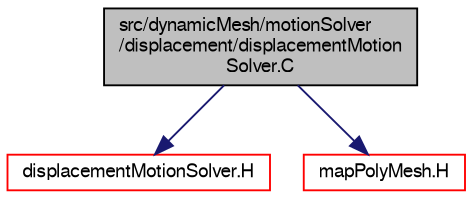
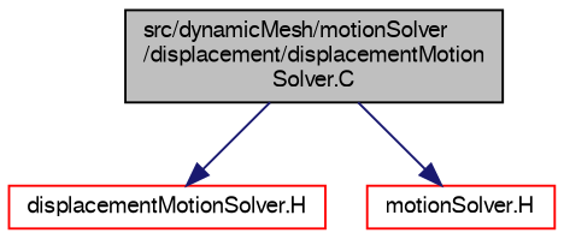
  digraph {
    node [color=red fontname=FreeSans fontsize=10 shape=record]
    edge [color=midnightblue fontname=FreeSans fontsize=10 labelfontname=FreeSans labelfontsize=10 style=solid]
    n1 [color=black fillcolor=grey75 fontcolor=black height=0.2 label="src/dynamicMesh/motionSolver\l/displacement/displacementMotion\lSolver.C" style=filled width=0.4]
    n2 [height=0.2 label="displacementMotionSolver.H" width=0.4]
-   n3 [height=0.2 label="mapPolyMesh.H" width=0.4]
+   n3 [height=0.2 label="motionSolver.H" width=0.4]
    n1 -> n2
    n1 -> n3
  }
